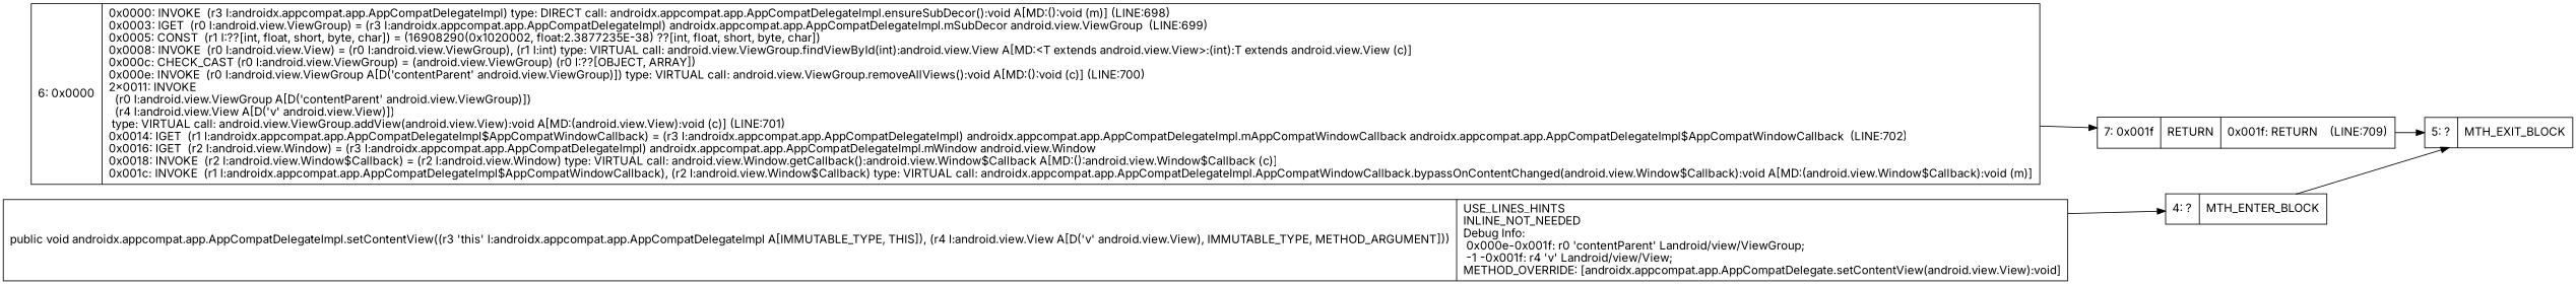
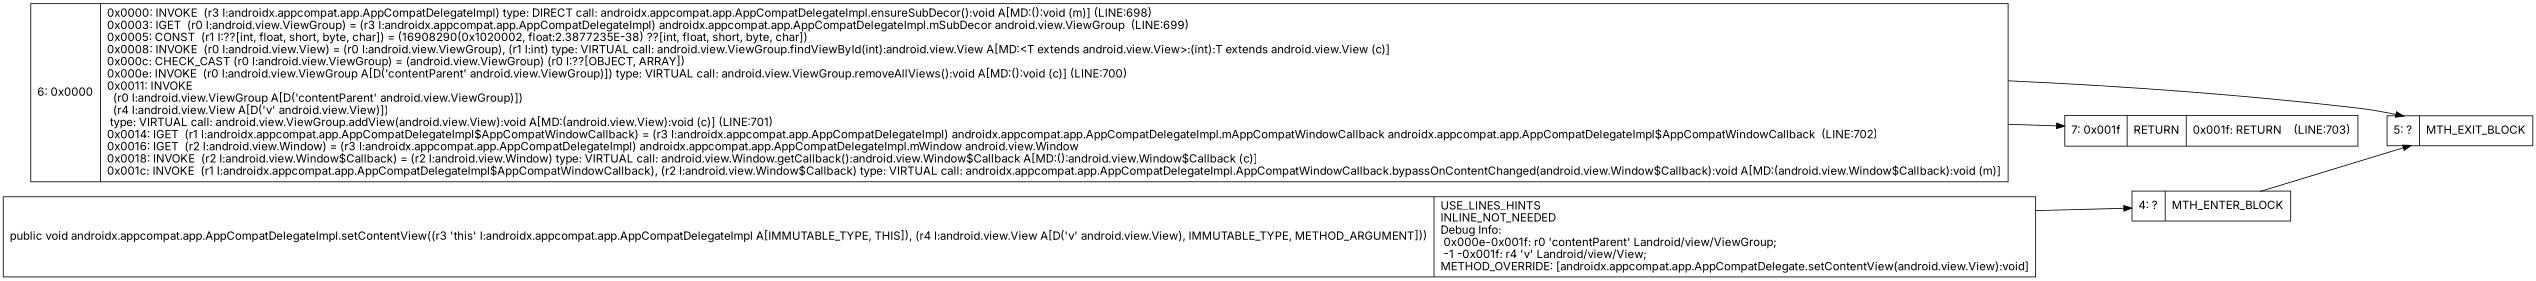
  digraph {
    fontname=Inter
    rankdir=LR
    node [fontname=Inter shape=record]
    edge [fontname=Inter]
    n1 [label="{4\:\ ?|MTH_ENTER_BLOCK\l}"]
    n2 [label="{5\:\ ?|MTH_EXIT_BLOCK\l}"]
-   n3 [label="{6\:\ 0x0000|0x0000: INVOKE  (r3 I:androidx.appcompat.app.AppCompatDelegateImpl) type: DIRECT call: androidx.appcompat.app.AppCompatDelegateImpl.ensureSubDecor():void A[MD:():void (m)] (LINE:698)\l0x0003: IGET  (r0 I:android.view.ViewGroup) = (r3 I:androidx.appcompat.app.AppCompatDelegateImpl) androidx.appcompat.app.AppCompatDelegateImpl.mSubDecor android.view.ViewGroup  (LINE:699)\l0x0005: CONST  (r1 I:??[int, float, short, byte, char]) = (16908290(0x1020002, float:2.3877235E\-38) ??[int, float, short, byte, char]) \l0x0008: INVOKE  (r0 I:android.view.View) = (r0 I:android.view.ViewGroup), (r1 I:int) type: VIRTUAL call: android.view.ViewGroup.findViewById(int):android.view.View A[MD:\<T extends android.view.View\>:(int):T extends android.view.View (c)]\l0x000c: CHECK_CAST (r0 I:android.view.ViewGroup) = (android.view.ViewGroup) (r0 I:??[OBJECT, ARRAY]) \l0x000e: INVOKE  (r0 I:android.view.ViewGroup A[D('contentParent' android.view.ViewGroup)]) type: VIRTUAL call: android.view.ViewGroup.removeAllViews():void A[MD:():void (c)] (LINE:700)\l2x0011: INVOKE  \l  (r0 I:android.view.ViewGroup A[D('contentParent' android.view.ViewGroup)])\l  (r4 I:android.view.View A[D('v' android.view.View)])\l type: VIRTUAL call: android.view.ViewGroup.addView(android.view.View):void A[MD:(android.view.View):void (c)] (LINE:701)\l0x0014: IGET  (r1 I:androidx.appcompat.app.AppCompatDelegateImpl$AppCompatWindowCallback) = (r3 I:androidx.appcompat.app.AppCompatDelegateImpl) androidx.appcompat.app.AppCompatDelegateImpl.mAppCompatWindowCallback androidx.appcompat.app.AppCompatDelegateImpl$AppCompatWindowCallback  (LINE:702)\l0x0016: IGET  (r2 I:android.view.Window) = (r3 I:androidx.appcompat.app.AppCompatDelegateImpl) androidx.appcompat.app.AppCompatDelegateImpl.mWindow android.view.Window \l0x0018: INVOKE  (r2 I:android.view.Window$Callback) = (r2 I:android.view.Window) type: VIRTUAL call: android.view.Window.getCallback():android.view.Window$Callback A[MD:():android.view.Window$Callback (c)]\l0x001c: INVOKE  (r1 I:androidx.appcompat.app.AppCompatDelegateImpl$AppCompatWindowCallback), (r2 I:android.view.Window$Callback) type: VIRTUAL call: androidx.appcompat.app.AppCompatDelegateImpl.AppCompatWindowCallback.bypassOnContentChanged(android.view.Window$Callback):void A[MD:(android.view.Window$Callback):void (m)]\l}"]
-   n4 [label="{7\:\ 0x001f|RETURN\l|0x001f: RETURN    (LINE:709)\l}"]
+   n3 [label="{6\:\ 0x0000|0x0000: INVOKE  (r3 I:androidx.appcompat.app.AppCompatDelegateImpl) type: DIRECT call: androidx.appcompat.app.AppCompatDelegateImpl.ensureSubDecor():void A[MD:():void (m)] (LINE:698)\l0x0003: IGET  (r0 I:android.view.ViewGroup) = (r3 I:androidx.appcompat.app.AppCompatDelegateImpl) androidx.appcompat.app.AppCompatDelegateImpl.mSubDecor android.view.ViewGroup  (LINE:699)\l0x0005: CONST  (r1 I:??[int, float, short, byte, char]) = (16908290(0x1020002, float:2.3877235E\-38) ??[int, float, short, byte, char]) \l0x0008: INVOKE  (r0 I:android.view.View) = (r0 I:android.view.ViewGroup), (r1 I:int) type: VIRTUAL call: android.view.ViewGroup.findViewById(int):android.view.View A[MD:\<T extends android.view.View\>:(int):T extends android.view.View (c)]\l0x000c: CHECK_CAST (r0 I:android.view.ViewGroup) = (android.view.ViewGroup) (r0 I:??[OBJECT, ARRAY]) \l0x000e: INVOKE  (r0 I:android.view.ViewGroup A[D('contentParent' android.view.ViewGroup)]) type: VIRTUAL call: android.view.ViewGroup.removeAllViews():void A[MD:():void (c)] (LINE:700)\l0x0011: INVOKE  \l  (r0 I:android.view.ViewGroup A[D('contentParent' android.view.ViewGroup)])\l  (r4 I:android.view.View A[D('v' android.view.View)])\l type: VIRTUAL call: android.view.ViewGroup.addView(android.view.View):void A[MD:(android.view.View):void (c)] (LINE:701)\l0x0014: IGET  (r1 I:androidx.appcompat.app.AppCompatDelegateImpl$AppCompatWindowCallback) = (r3 I:androidx.appcompat.app.AppCompatDelegateImpl) androidx.appcompat.app.AppCompatDelegateImpl.mAppCompatWindowCallback androidx.appcompat.app.AppCompatDelegateImpl$AppCompatWindowCallback  (LINE:702)\l0x0016: IGET  (r2 I:android.view.Window) = (r3 I:androidx.appcompat.app.AppCompatDelegateImpl) androidx.appcompat.app.AppCompatDelegateImpl.mWindow android.view.Window \l0x0018: INVOKE  (r2 I:android.view.Window$Callback) = (r2 I:android.view.Window) type: VIRTUAL call: android.view.Window.getCallback():android.view.Window$Callback A[MD:():android.view.Window$Callback (c)]\l0x001c: INVOKE  (r1 I:androidx.appcompat.app.AppCompatDelegateImpl$AppCompatWindowCallback), (r2 I:android.view.Window$Callback) type: VIRTUAL call: androidx.appcompat.app.AppCompatDelegateImpl.AppCompatWindowCallback.bypassOnContentChanged(android.view.Window$Callback):void A[MD:(android.view.Window$Callback):void (m)]\l}"]
+   n4 [label="{7\:\ 0x001f|RETURN\l|0x001f: RETURN    (LINE:703)\l}"]
    n5 [label="{public void androidx.appcompat.app.AppCompatDelegateImpl.setContentView((r3 'this' I:androidx.appcompat.app.AppCompatDelegateImpl A[IMMUTABLE_TYPE, THIS]), (r4 I:android.view.View A[D('v' android.view.View), IMMUTABLE_TYPE, METHOD_ARGUMENT]))  | USE_LINES_HINTS\lINLINE_NOT_NEEDED\lDebug Info:\l  0x000e\-0x001f: r0 'contentParent' Landroid\/view\/ViewGroup;\l  \-1 \-0x001f: r4 'v' Landroid\/view\/View;\lMETHOD_OVERRIDE: [androidx.appcompat.app.AppCompatDelegate.setContentView(android.view.View):void]\l}"]
    n1 -> n2
    n3 -> n4
-   n4 -> n2
+   n3 -> n2
    n5 -> n1
  }
